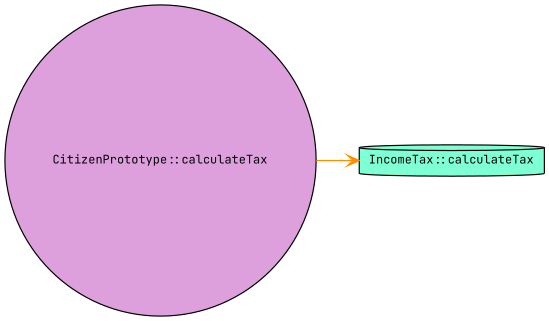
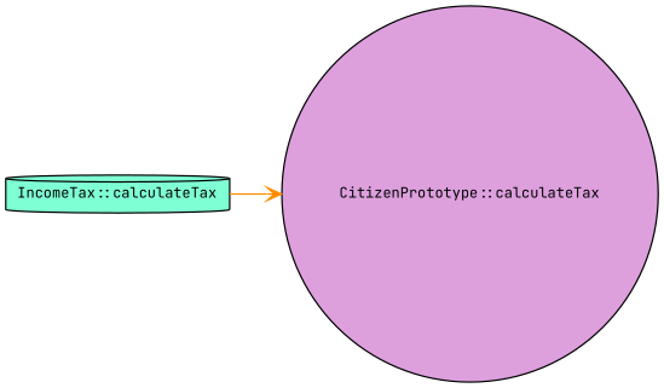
  digraph {
    rankdir=LR
    fontname="JetBrains Mono"
    node [color=black fontname="JetBrains Mono" fontsize=10 style=filled]
    n1 [fillcolor=plum fontcolor=black height=0.2 label="CitizenPrototype::calculateTax" shape=circle width=0.4]
    n2 [fillcolor=aquamarine height=0.2 label="IncomeTax::calculateTax" shape=cylinder width=0.4]
-   n1 -> n2 [color=darkorange fontname="JetBrains Mono" fontsize=10 labelfontname=Helvetica labelfontsize=10 style=solid arrowhead=vee]
+   n2 -> n1 [color=darkorange fontname="JetBrains Mono" fontsize=10 labelfontname=Helvetica labelfontsize=10 style=solid arrowhead=vee]
  }
